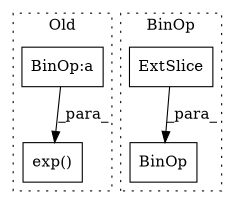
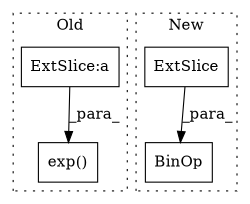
  digraph {
    node [shape=box]
    n1 [a=75 l="10,1" label="exp()" s="968,990"]
-   n2 [a=82 l=3 label="BinOp:a" s=982]
+   n2 [a=82 l=3 label="ExtSlice:a" s=982]
    n3 [a=85 l=5 label=ExtSlice s=933]
    n4 [a=63 l="14,0" label=BinOp s="933,0"]
    subgraph cluster_1 {
      label=Old
      style=dotted
      n1
      n2
    }
    subgraph cluster_2 {
-     label=BinOp
+     label=New
      style=dotted
      n3
      n4
    }
    n2 -> n1 [label=_para_]
    n3 -> n4 [label=_para_]
  }
